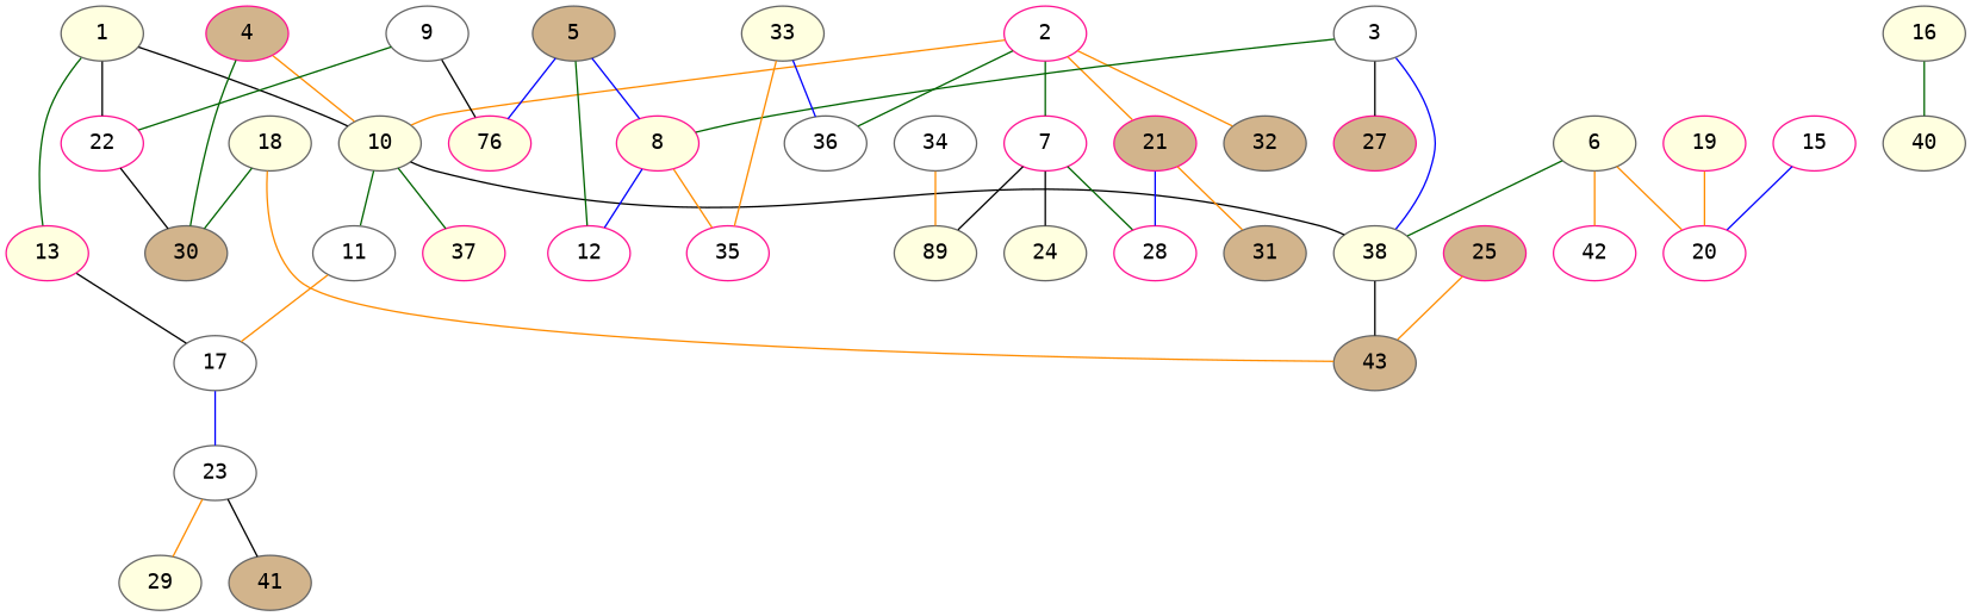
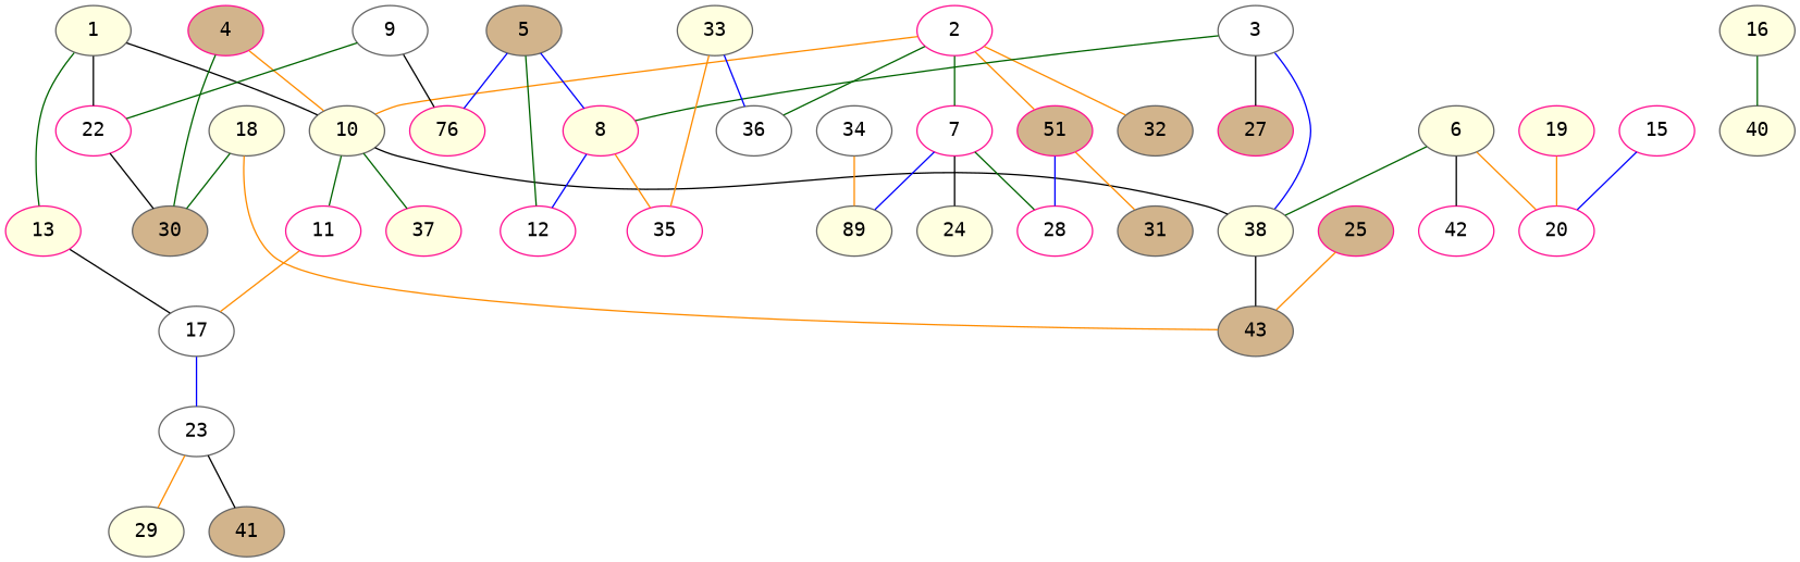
  graph {
    fontname="DejaVu Sans Mono"
    node [color=gray40 fillcolor=lightyellow fontname="DejaVu Sans Mono" style=filled]
    edge [color=darkorange fontname="DejaVu Sans Mono" weight=1.0]
    1
    10
    13 [color=deeppink]
    22 [color=deeppink fillcolor=white]
    37 [color=deeppink]
    38
-   11 [fillcolor=white]
+   11 [color=deeppink fillcolor=white]
    17 [fillcolor=white]
    30 [fillcolor=tan]
    2 [color=deeppink fillcolor=white]
    7 [color=deeppink fillcolor=white]
-   21 [color=deeppink fillcolor=tan]
+   21 [color=deeppink fillcolor=tan label=51]
    32 [fillcolor=tan]
    36 [fillcolor=white]
    24
    28 [color=deeppink fillcolor=white]
    n17 [label=89]
    31 [fillcolor=tan]
    3 [fillcolor=white]
    8 [color=deeppink]
    27 [color=deeppink fillcolor=tan]
    12 [color=deeppink fillcolor=white]
    35 [color=deeppink fillcolor=white]
    43 [fillcolor=tan]
    4 [color=deeppink fillcolor=tan]
    5 [fillcolor=tan]
    n27 [color=deeppink label=76]
    6
    20 [color=deeppink fillcolor=white]
    42 [color=deeppink fillcolor=white]
    9 [fillcolor=white]
    23 [fillcolor=white]
    15 [color=deeppink fillcolor=white]
    16
    40
    29
    41 [fillcolor=tan]
    18
    19 [color=deeppink]
    25 [color=deeppink fillcolor=tan]
    33
    34 [fillcolor=white]
    1 -- 10 [color=black]
    1 -- 13 [color=darkgreen]
    1 -- 22 [color=black]
    10 -- 37 [color=darkgreen]
    10 -- 38 [color=black]
    10 -- 11 [color=darkgreen]
    13 -- 17 [color=black]
    22 -- 30 [color=black]
    38 -- 43 [color=black]
    11 -- 17
    17 -- 23 [color=blue]
    2 -- 10
    2 -- 7 [color=darkgreen]
    2 -- 21
    2 -- 32
    2 -- 36 [color=darkgreen]
    7 -- 24 [color=black]
    7 -- 28 [color=darkgreen]
-   7 -- n17 [color=black]
+   7 -- n17 [color=blue]
    21 -- 28 [color=blue]
    21 -- 31
    3 -- 38 [color=blue]
    3 -- 8 [color=darkgreen]
    3 -- 27 [color=black]
    8 -- 12 [color=blue]
    8 -- 35
    4 -- 10
    4 -- 30 [color=darkgreen]
    5 -- 8 [color=blue]
    5 -- 12 [color=darkgreen]
    5 -- n27 [color=blue]
    6 -- 38 [color=darkgreen]
    6 -- 20
-   6 -- 42
+   6 -- 42 [color=black]
    9 -- 22 [color=darkgreen]
    9 -- n27 [color=black]
    23 -- 29
    23 -- 41 [color=black]
    15 -- 20 [color=blue]
    16 -- 40 [color=darkgreen]
    18 -- 30 [color=darkgreen]
    18 -- 43
    19 -- 20
    25 -- 43
    33 -- 36 [color=blue]
    33 -- 35
    34 -- n17
  }
